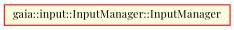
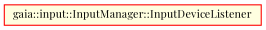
  digraph {
    rankdir=LR
    fontname="Playfair Display"
-   n1 [color=red fillcolor=lightyellow fontname="Playfair Display" fontsize=10 height=0.2 label="gaia::input::InputManager::InputManager" shape=record style=filled width=0.4]
+   n1 [color=red fillcolor=lightyellow fontname="Playfair Display" fontsize=10 height=0.2 label="gaia::input::InputManager::InputDeviceListener" shape=record style=filled width=0.4]
  }
